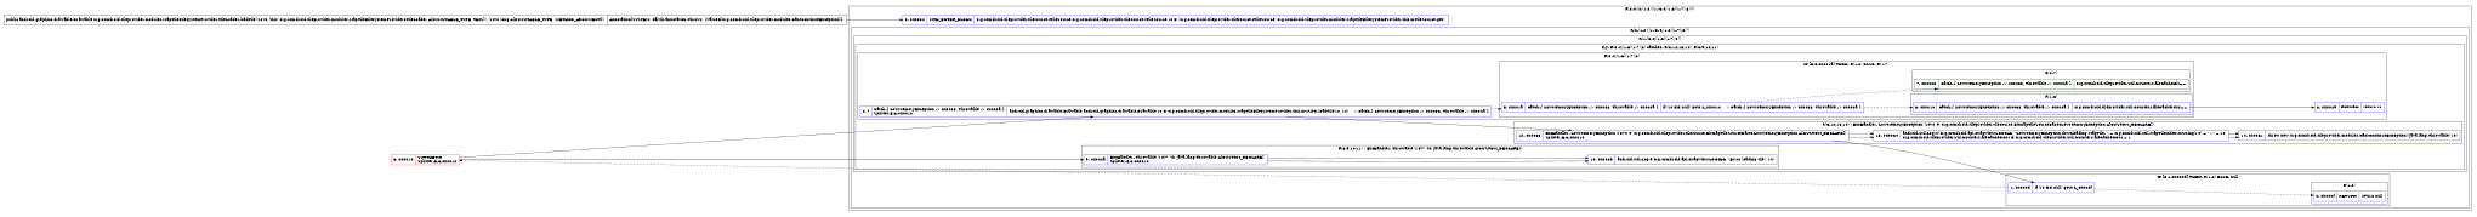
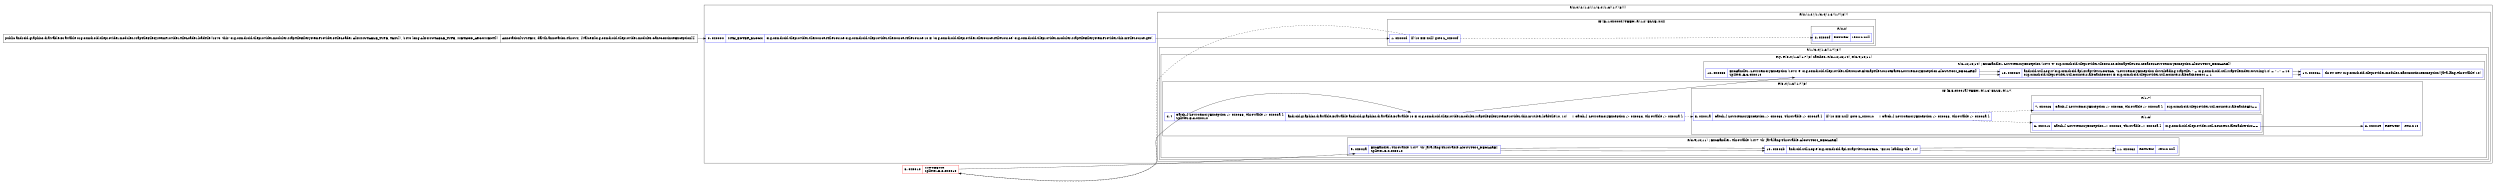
  digraph {
    rankdir=LR
    node [color=blue shape=record]
    n1 [label="{2\:\ 0x000f|RETURN\l|return null\l}"]
    n2 [label="{1\:\ 0x000d|if (r0 == null) goto L_0x000f\l}"]
    n3 [label="{6\:\ 0x001c|Catch:\{ LowMemoryException \-\> 0x0033, Throwable \-\> 0x002a \}\l|org.osmdroid.tileprovider.util.Counters.fileCacheMiss++\l}"]
    n4 [label="{7\:\ 0x0023|Catch:\{ LowMemoryException \-\> 0x0033, Throwable \-\> 0x002a \}\l|org.osmdroid.tileprovider.util.Counters.fileCacheHit++\l}"]
    n5 [label="{5\:\ 0x001a|Catch:\{ LowMemoryException \-\> 0x0033, Throwable \-\> 0x002a \}\l|if (r0 == null) goto L_0x001c     \/\/ Catch:\{ LowMemoryException \-\> 0x0033, Throwable \-\> 0x002a \}\l}"]
    n6 [label="{4\:\ ?|Catch:\{ LowMemoryException \-\> 0x0033, Throwable \-\> 0x002a \}\lSplitter:B:3:0x0010\l|android.graphics.drawable.Drawable android.graphics.drawable.Drawable r0 = org.osmdroid.tileprovider.modules.MapTileFilesystemProvider.this.mWriter.loadTile(r0, r4)     \/\/ Catch:\{ LowMemoryException \-\> 0x0033, Throwable \-\> 0x002a \}\l}"]
    n7 [label="{8\:\ 0x0029|RETURN\l|return r0\l}"]
    n8 [label="{12\:\ 0x0033|ExcHandler: LowMemoryException (r0v4 'e' org.osmdroid.tileprovider.tilesource.BitmapTileSourceBase$LowMemoryException A[CUSTOM_DECLARE])\lSplitter:B:3:0x0010\l}"]
    n9 [label="{13\:\ 0x0034|android.util.Log.w(org.osmdroid.api.IMapView.LOGTAG, \"LowMemoryException downloading MapTile: \" + org.osmdroid.util.MapTileIndex.toString(r4) + \" : \" + r0)\lorg.osmdroid.tileprovider.util.Counters.fileCacheOOM = org.osmdroid.tileprovider.util.Counters.fileCacheOOM + 1\l}"]
    n10 [label="{14\:\ 0x0061|throw new org.osmdroid.tileprovider.modules.CantContinueException((java.lang.Throwable) r0)\l}"]
-   n11 [label="{9\:\ 0x002a|ExcHandler: Throwable (r4v7 'th' java.lang.Throwable A[CUSTOM_DECLARE])\lSplitter:B:3:0x0010\l}"]
+   n11 [label="{9\:\ 0x002a|ExcHandler: Throwable (r4v7 'th' java.lang.Throwable A[CUSTOM_DECLARE])\lSplitter:B:4:0x0010\l}"]
    n12 [label="{10\:\ 0x002b|android.util.Log.e(org.osmdroid.api.IMapView.LOGTAG, \"Error loading tile\", r4)\l}"]
+   n13 [label="{11\:\ 0x0032|RETURN\l|return null\l}"]
    n14 [label="{0\:\ 0x0000|MTH_ENTER_BLOCK\l|org.osmdroid.tileprovider.tilesource.ITileSource org.osmdroid.tileprovider.tilesource.ITileSource r0 = (org.osmdroid.tileprovider.tilesource.ITileSource) org.osmdroid.tileprovider.modules.MapTileFilesystemProvider.this.mTileSource.get()\l}"]
    n15 [color=red label="{3\:\ 0x0010|SYNTHETIC\lSplitter:B:3:0x0010\l}"]
    n16 [label="{public android.graphics.drawable.Drawable org.osmdroid.tileprovider.modules.MapTileFilesystemProvider.TileLoader.loadTile((r3v0 'this' org.osmdroid.tileprovider.modules.MapTileFilesystemProvider$TileLoader A[IMMUTABLE_TYPE, THIS]), (r4v0 long A[IMMUTABLE_TYPE, METHOD_ARGUMENT]))  | Annotation[SYSTEM, dalvik.annotation.Throws, \{value=[org.osmdroid.tileprovider.modules.CantContinueException]\}]\l}" color=""]
    subgraph cluster_1 {
      label="R(2:0|(2:(1:2)|(1:(3:4|(1:6)(1:7)|8))))"
      n14
      subgraph cluster_2 {
        label="R(2:(1:2)|(1:(3:4|(1:6)(1:7)|8)))"
        subgraph cluster_3 {
          label="IF [B:1:0x000d] THEN: R(1:2) ELSE: null"
          n2
          subgraph cluster_4 {
-           label="R(1:2)"
+           label="R(2:2)"
            n1
          }
        }
        subgraph cluster_5 {
          label="R(1:(3:4|(1:6)(1:7)|8))"
          subgraph cluster_6 {
            label="Try: R(3:4|(1:6)(1:7)|8) catches: R(3:12|13|14), R(3:9|10|11)"
            subgraph cluster_7 {
              label="R(3:4|(1:6)(1:7)|8)"
              n6
              n7
              subgraph cluster_8 {
                label="IF [B:5:0x001a] THEN: R(1:6) ELSE: R(1:7)"
                n5
                subgraph cluster_9 {
                  label="R(1:6)"
                  n3
                }
                subgraph cluster_10 {
-                 label="R(0:7)"
+                 label="R(1:7)"
                  n4
                }
              }
            }
            subgraph cluster_11 {
              label="R(3:12|13|14) | ExcHandler: LowMemoryException (r0v4 'e' org.osmdroid.tileprovider.tilesource.BitmapTileSourceBase$LowMemoryException A[CUSTOM_DECLARE])\l"
              n8
              n9
              n10
            }
            subgraph cluster_12 {
              label="R(3:9|10|11) | ExcHandler: Throwable (r4v7 'th' java.lang.Throwable A[CUSTOM_DECLARE])\l"
              n11
              n12
+             n13
            }
          }
        }
      }
    }
    subgraph cluster_13 {
      label="R(3:12|13|14) | ExcHandler: LowMemoryException (r0v4 'e' org.osmdroid.tileprovider.tilesource.BitmapTileSourceBase$LowMemoryException A[CUSTOM_DECLARE])\l"
    }
    subgraph cluster_14 {
      label="R(3:9|10|11) | ExcHandler: Throwable (r4v7 'th' java.lang.Throwable A[CUSTOM_DECLARE])\l"
    }
    n2 -> n1 [style=dashed]
    n2 -> n15 [style=dashed]
    n3 -> n7
    n5 -> n3 [style=dashed]
    n5 -> n4 [style=dashed]
    n6 -> n5 [style=dashed]
    n6 -> n8
    n8 -> n9
    n8 -> n9
    n9 -> n10
    n9 -> n10
    n11 -> n12
    n11 -> n12
-   n8 -> n2
+   n12 -> n13
+   n12 -> n13
+   n14 -> n2
    n15 -> n6
    n15 -> n11
    n16 -> n14
  }
